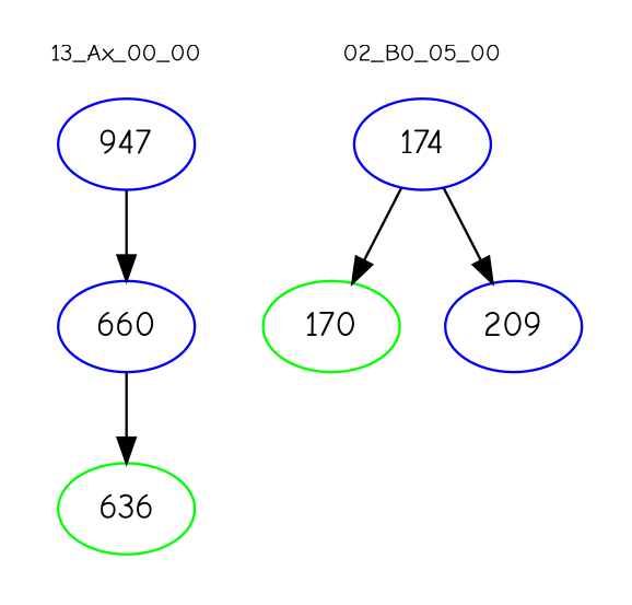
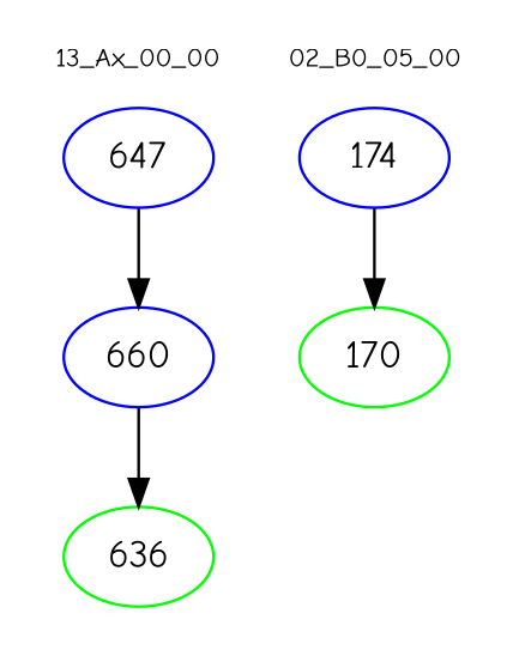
  digraph {
    fontname="Comic Neue"
    node [color=blue fontname="Comic Neue"]
    edge [color=black fontname="Comic Neue"]
-   n1 [label=947]
+   n1 [label=647]
    n2 [color=green label=636]
    n3 [label=660]
    n4 [label=174]
    n5 [color=green label=170]
-   n6 [label=209]
    subgraph cluster_1 {
      color=white
      fontsize=10
      label="13_Ax_00_00"
      n1
      n2
      n3
    }
    subgraph cluster_2 {
      color=white
      fontsize=10
      label="02_B0_05_00"
      n4
      n5
-     n6
    }
    n1 -> n3
    n3 -> n2
    n4 -> n5
-   n4 -> n6
  }
